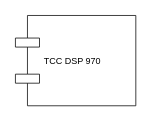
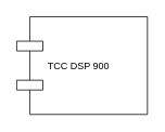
  <mxCell id="0" />
  <mxCell id="1" parent="0" />
- <mxCell id="2" value="TCC DSP 970 " style="shape=component;align=left;spacingLeft=36;" vertex="1" parent="1"><mxGeometry x="20" y="20" width="160" height="120" as="geometry" /></mxCell>
+ <mxCell id="2" value="TCC DSP 900 " style="shape=component;align=left;spacingLeft=36;" vertex="1" parent="1"><mxGeometry x="20" y="20" width="160" height="120" as="geometry" /></mxCell>
